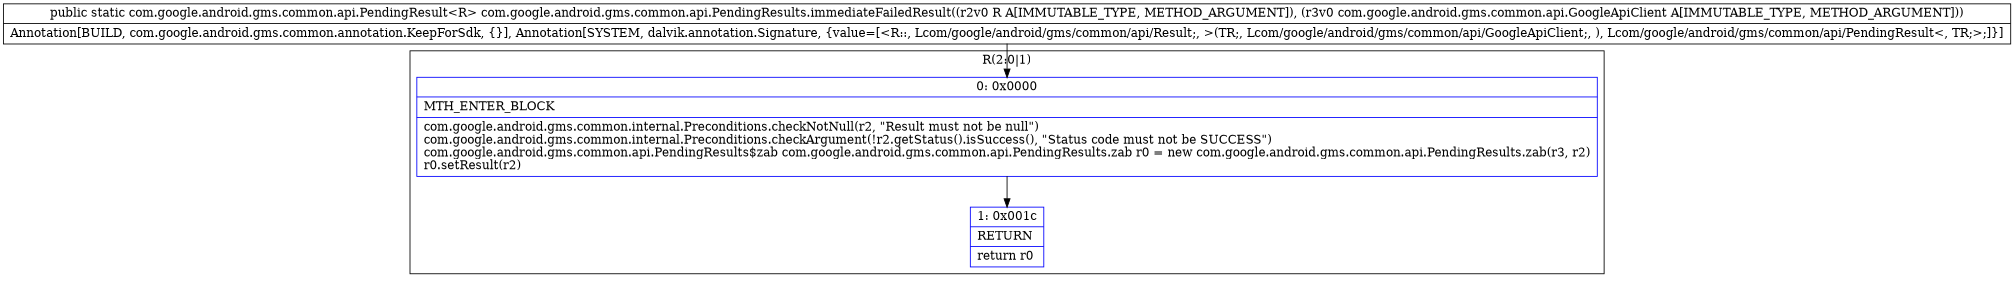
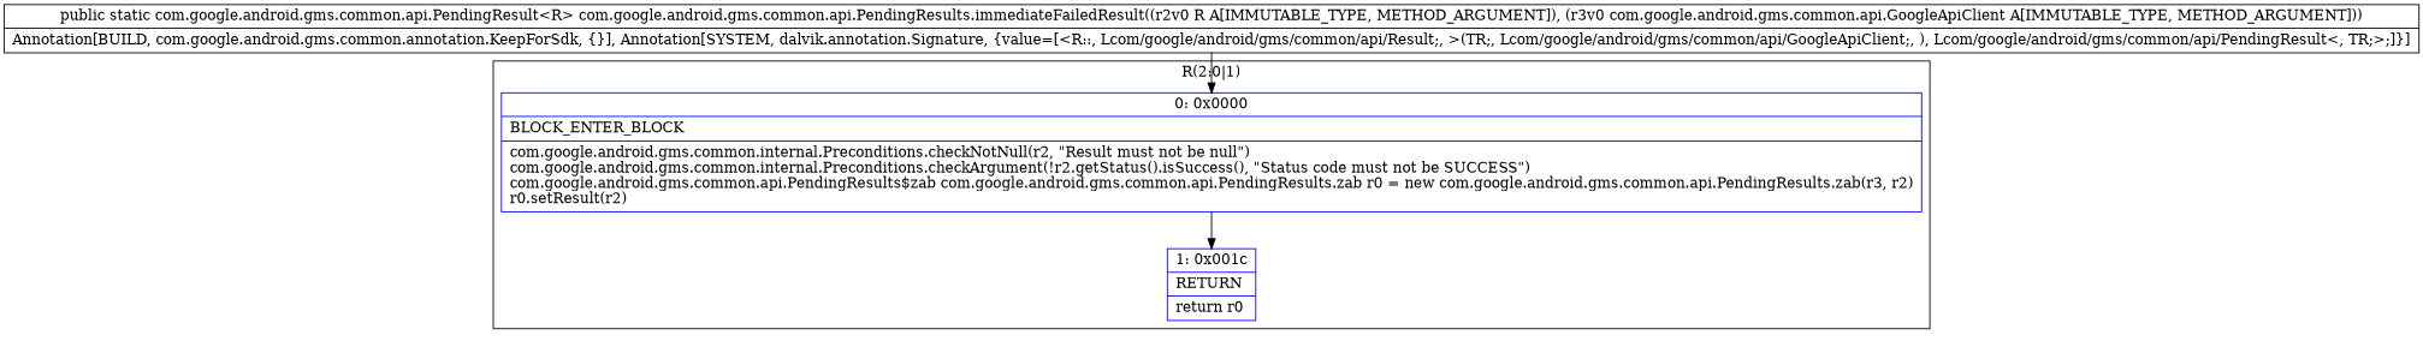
  digraph {
    node [color=blue shape=record]
-   n1 [label="{0\:\ 0x0000|MTH_ENTER_BLOCK\l|com.google.android.gms.common.internal.Preconditions.checkNotNull(r2, \"Result must not be null\")\lcom.google.android.gms.common.internal.Preconditions.checkArgument(!r2.getStatus().isSuccess(), \"Status code must not be SUCCESS\")\lcom.google.android.gms.common.api.PendingResults$zab com.google.android.gms.common.api.PendingResults.zab r0 = new com.google.android.gms.common.api.PendingResults.zab(r3, r2)\lr0.setResult(r2)\l}"]
+   n1 [label="{0\:\ 0x0000|BLOCK_ENTER_BLOCK\l|com.google.android.gms.common.internal.Preconditions.checkNotNull(r2, \"Result must not be null\")\lcom.google.android.gms.common.internal.Preconditions.checkArgument(!r2.getStatus().isSuccess(), \"Status code must not be SUCCESS\")\lcom.google.android.gms.common.api.PendingResults$zab com.google.android.gms.common.api.PendingResults.zab r0 = new com.google.android.gms.common.api.PendingResults.zab(r3, r2)\lr0.setResult(r2)\l}"]
    n2 [label="{1\:\ 0x001c|RETURN\l|return r0\l}"]
    n3 [label="{public static com.google.android.gms.common.api.PendingResult\<R\> com.google.android.gms.common.api.PendingResults.immediateFailedResult((r2v0 R A[IMMUTABLE_TYPE, METHOD_ARGUMENT]), (r3v0 com.google.android.gms.common.api.GoogleApiClient A[IMMUTABLE_TYPE, METHOD_ARGUMENT]))  | Annotation[BUILD, com.google.android.gms.common.annotation.KeepForSdk, \{\}], Annotation[SYSTEM, dalvik.annotation.Signature, \{value=[\<R::, Lcom\/google\/android\/gms\/common\/api\/Result;, \>(TR;, Lcom\/google\/android\/gms\/common\/api\/GoogleApiClient;, ), Lcom\/google\/android\/gms\/common\/api\/PendingResult\<, TR;\>;]\}]\l}" color=""]
    subgraph cluster_1 {
      label="R(2:0|1)"
      n1
      n2
    }
    n1 -> n2
    n3 -> n1
  }
